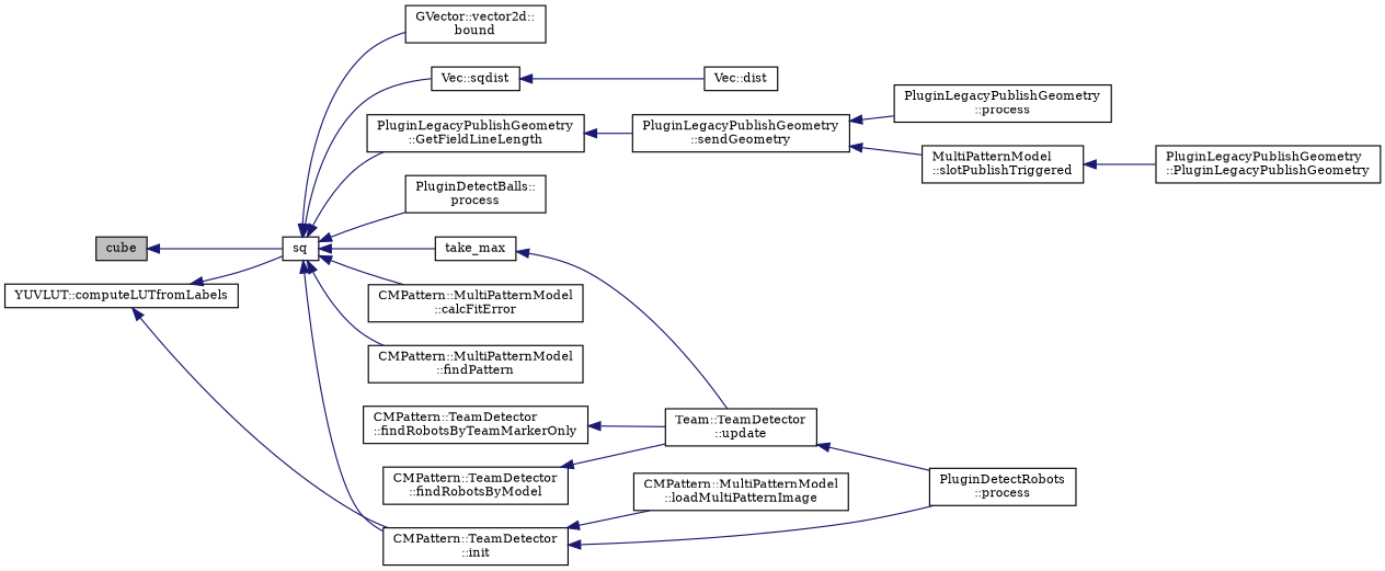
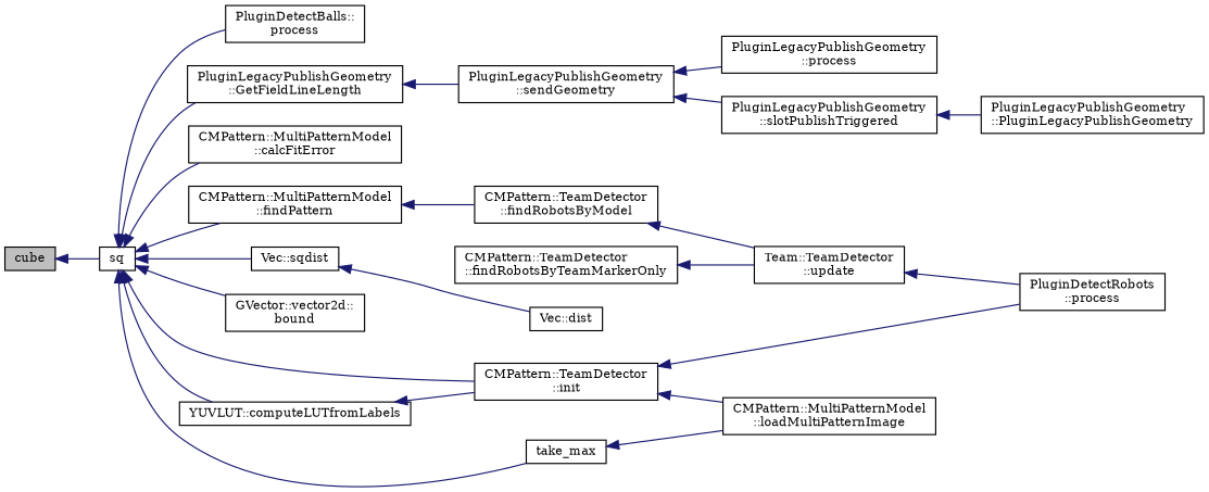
  digraph {
    fontname="DejaVu Serif"
    rankdir=LR
    node [color=black fillcolor=white fontname="DejaVu Serif" fontsize=10 shape=record style=filled]
    edge [color=midnightblue dir=back fontname="DejaVu Serif" fontsize=10 labelfontname=Helvetica labelfontsize=10 style=solid]
    n1 [fillcolor=grey75 fontcolor=black height=0.2 label=cube width=0.4]
    n2 [height=0.2 label=sq width=0.4]
    n3 [height=0.2 label="PluginDetectBalls::\lprocess" width=0.4]
    n4 [height=0.2 label="PluginLegacyPublishGeometry\l::GetFieldLineLength" width=0.4]
    n5 [height=0.2 label="CMPattern::MultiPatternModel\l::calcFitError" width=0.4]
    n6 [height=0.2 label="CMPattern::MultiPatternModel\l::findPattern" width=0.4]
    n7 [height=0.2 label="CMPattern::TeamDetector\l::init" width=0.4]
    n8 [height=0.2 label="GVector::vector2d::\lbound" width=0.4]
    n9 [height=0.2 label="YUVLUT::computeLUTfromLabels" width=0.4]
    n10 [height=0.2 label="Vec::sqdist" width=0.4]
    n11 [height=0.2 label=take_max width=0.4]
    n12 [height=0.2 label="PluginLegacyPublishGeometry\l::sendGeometry" width=0.4]
    n13 [height=0.2 label="CMPattern::TeamDetector\l::findRobotsByModel" width=0.4]
    n14 [height=0.2 label="PluginDetectRobots\l::process" width=0.4]
    n15 [height=0.2 label="CMPattern::MultiPatternModel\l::loadMultiPatternImage" width=0.4]
    n16 [height=0.2 label="CMPattern::TeamDetector\l::findRobotsByTeamMarkerOnly" width=0.4]
    n17 [height=0.2 label="Team::TeamDetector\l::update" width=0.4]
    n18 [height=0.2 label="Vec::dist" width=0.4]
-   n19 [height=0.2 label="MultiPatternModel\l::slotPublishTriggered" width=0.4]
+   n19 [height=0.2 label="PluginLegacyPublishGeometry\l::slotPublishTriggered" width=0.4]
    n20 [height=0.2 label="PluginLegacyPublishGeometry\l::process" width=0.4]
    n21 [height=0.2 label="PluginLegacyPublishGeometry\l::PluginLegacyPublishGeometry" width=0.4]
    n1 -> n2
    n2 -> n3
    n2 -> n4
    n2 -> n5
    n2 -> n6
    n2 -> n7
    n2 -> n8
-   n9 -> n2
+   n2 -> n9
    n2 -> n10
    n2 -> n11
    n4 -> n12
+   n6 -> n13
    n7 -> n14
    n7 -> n15
    n9 -> n7
    n10 -> n18
-   n11 -> n17
+   n11 -> n15
    n12 -> n19
    n12 -> n20
    n13 -> n17
    n16 -> n17
    n17 -> n14
    n19 -> n21
  }
